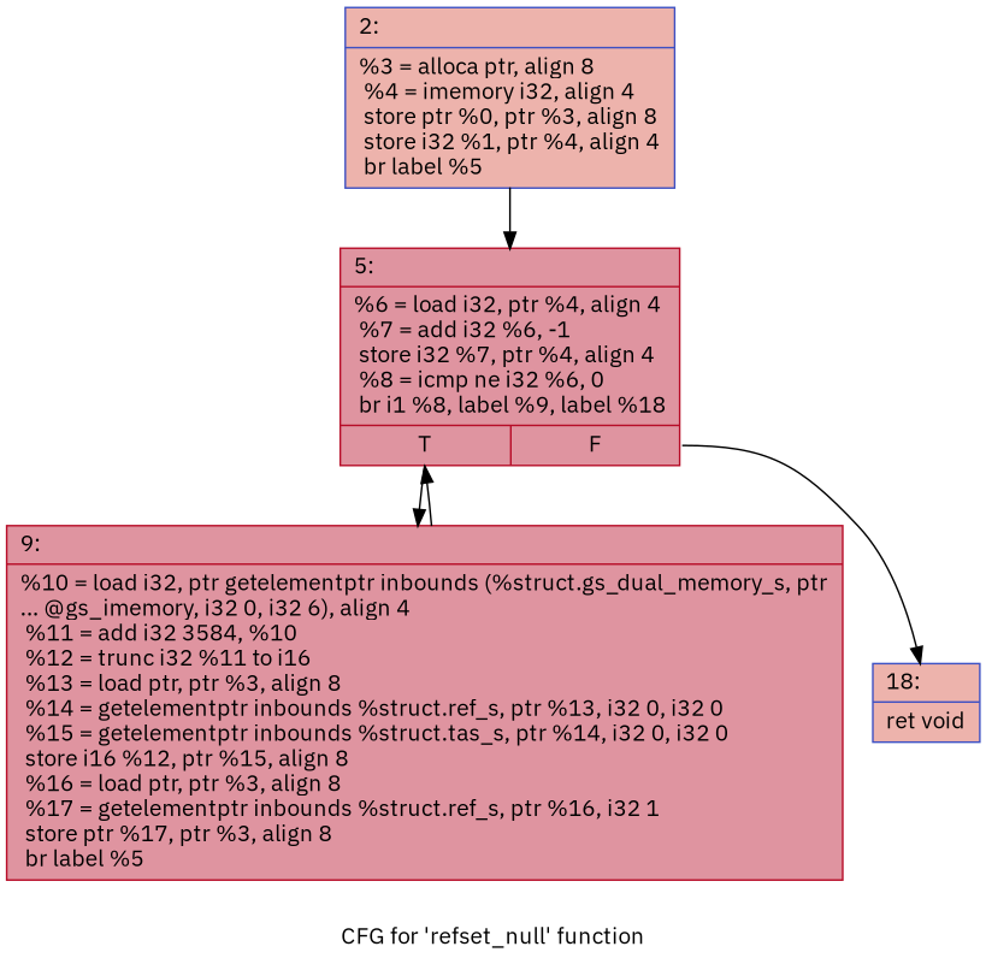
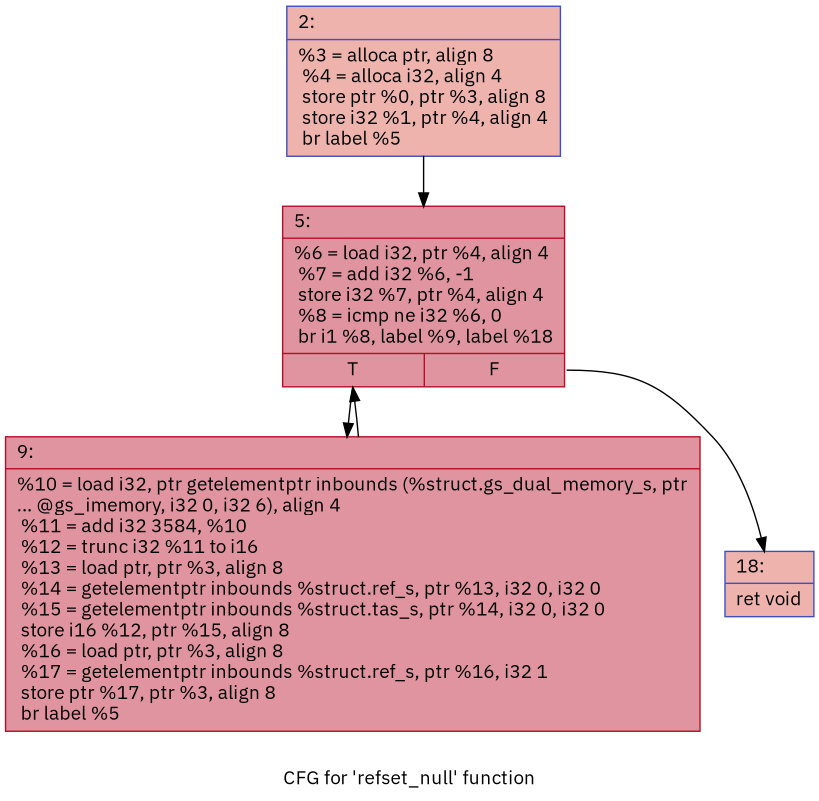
  digraph {
    label="CFG for 'refset_null' function"
    fontname="IBM Plex Sans"
    node [color="#3d50c3ff" fillcolor="#d6524470" fontname="IBM Plex Sans" shape=record style=filled]
    edge [fontname="IBM Plex Sans"]
-   n1 [label="{2:\l|  %3 = alloca ptr, align 8\l  %4 = imemory i32, align 4\l  store ptr %0, ptr %3, align 8\l  store i32 %1, ptr %4, align 4\l  br label %5\l}"]
+   n1 [label="{2:\l|  %3 = alloca ptr, align 8\l  %4 = alloca i32, align 4\l  store ptr %0, ptr %3, align 8\l  store i32 %1, ptr %4, align 4\l  br label %5\l}"]
    n2 [color="#b70d28ff" fillcolor="#b70d2870" label="{5:\l|  %6 = load i32, ptr %4, align 4\l  %7 = add i32 %6, -1\l  store i32 %7, ptr %4, align 4\l  %8 = icmp ne i32 %6, 0\l  br i1 %8, label %9, label %18\l|{<s0>T|<s1>F}}"]
    n3 [color="#b70d28ff" fillcolor="#b70d2870" label="{9:\l|  %10 = load i32, ptr getelementptr inbounds (%struct.gs_dual_memory_s, ptr\l... @gs_imemory, i32 0, i32 6), align 4\l  %11 = add i32 3584, %10\l  %12 = trunc i32 %11 to i16\l  %13 = load ptr, ptr %3, align 8\l  %14 = getelementptr inbounds %struct.ref_s, ptr %13, i32 0, i32 0\l  %15 = getelementptr inbounds %struct.tas_s, ptr %14, i32 0, i32 0\l  store i16 %12, ptr %15, align 8\l  %16 = load ptr, ptr %3, align 8\l  %17 = getelementptr inbounds %struct.ref_s, ptr %16, i32 1\l  store ptr %17, ptr %3, align 8\l  br label %5\l}"]
    n4 [label="{18:\l|  ret void\l}"]
    n1 -> n2
    n2 -> n3 [tailport=s0]
    n2 -> n4 [tailport=s1]
    n3 -> n2
  }
